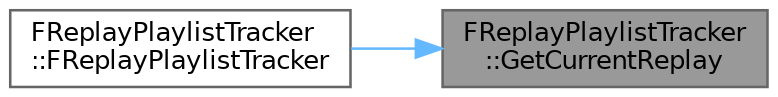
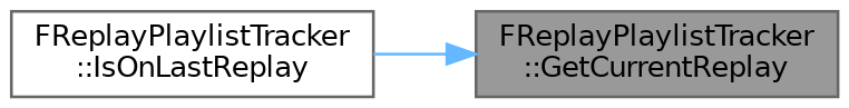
  digraph {
    rankdir=RL
    node [fontname=Helvetica fontsize=10 shape=box style=filled]
    n1 [color=gray40 fillcolor=grey60 fontcolor=black height=0.2 label="FReplayPlaylistTracker\l::GetCurrentReplay" width=0.4]
-   n2 [color=grey40 fillcolor=white height=0.2 label="FReplayPlaylistTracker\l::FReplayPlaylistTracker" width=0.4]
+   n2 [color=grey40 fillcolor=white height=0.2 label="FReplayPlaylistTracker\l::IsOnLastReplay" width=0.4]
    n1 -> n2 [color=steelblue1 dir=back fontname=Helvetica fontsize=10 labelfontname=Helvetica labelfontsize=10 style=solid]
  }
